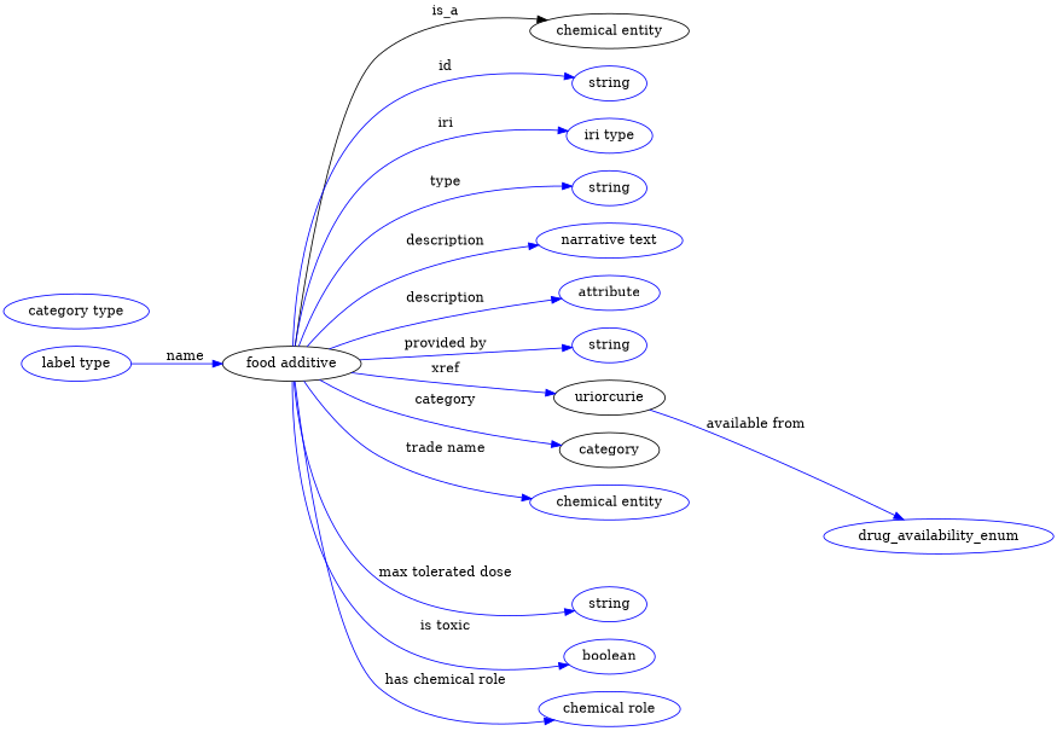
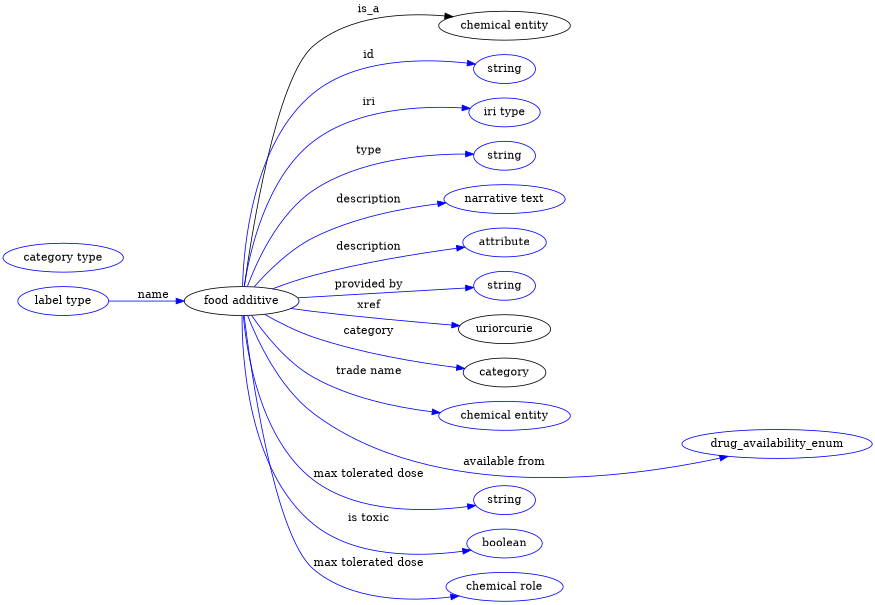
  digraph {
    rankdir=LR
    node [color=blue]
    edge [color=blue style=solid]
    n1 [height=0.5 label="food additive" width=1.9859 color=""]
    "chemical entity" [height=0.5 width=2.2748 color=""]
    n3 [height=0.5 label=string width=1.0652]
    n4 [height=0.5 label="iri type" width=1.2277]
    n5 [height=0.5 label=string width=1.0652]
    n6 [height=0.5 label="narrative text" width=2.0943]
    n7 [height=0.5 label=attribute width=1.4443]
    n8 [height=0.5 label=string width=1.0652]
    n9 [color=black height=0.5 label=uriorcurie width=1.5887]
    category [height=0.5 width=1.4263 color=""]
    n11 [height=0.5 label="chemical entity" width=2.2748]
    n12 [height=0.5 label=drug_availability_enum width=3.2858]
    n13 [height=0.5 label=string width=1.0652]
    n14 [height=0.5 label=boolean width=1.2999]
    n15 [height=0.5 label="chemical role" width=2.022]
    n16 [height=0.5 label="label type" width=1.5707]
    n17 [height=0.5 label="category type" width=2.0762]
    n1 -> "chemical entity" [label=is_a color="" style=""]
    n1 -> n3 [label=id]
    n1 -> n4 [label=iri]
    n1 -> n5 [label=type]
    n1 -> n6 [label=description]
    n1 -> n7 [label=description]
    n1 -> n8 [label="provided by"]
    n1 -> n9 [label=xref]
    n1 -> category [label=category]
    n1 -> n11 [label="trade name"]
-   n9 -> n12 [label="available from"]
+   n1 -> n12 [label="available from"]
    n1 -> n13 [label="max tolerated dose"]
    n1 -> n14 [label="is toxic"]
-   n1 -> n15 [label="has chemical role"]
+   n1 -> n15 [label="max tolerated dose"]
    n16 -> n1 [label=name]
  }
